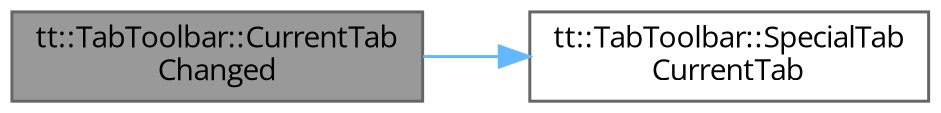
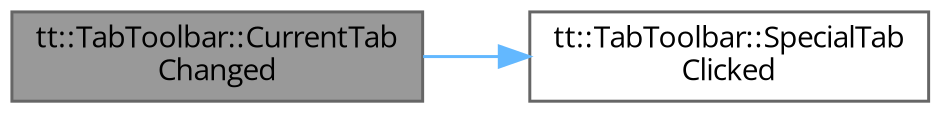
  digraph {
    rankdir=LR
    fontname="Open Sans"
    node [fontname="Open Sans" fontsize=10 shape=box style=filled]
    n1 [color=gray40 fillcolor=grey60 fontcolor=black height=0.2 label="tt::TabToolbar::CurrentTab\lChanged" width=0.4]
-   n2 [color=grey40 fillcolor=white height=0.2 label="tt::TabToolbar::SpecialTab\lCurrentTab" width=0.4]
+   n2 [color=grey40 fillcolor=white height=0.2 label="tt::TabToolbar::SpecialTab\lClicked" width=0.4]
    n1 -> n2 [color=steelblue1 fontname="Open Sans" fontsize=10 labelfontname=Helvetica labelfontsize=10 style=solid]
  }
